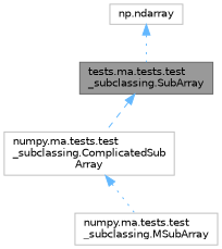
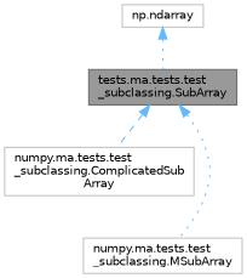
  digraph {
    rankdir=TB
    node [color=grey75 fillcolor=white fontname=Helvetica fontsize=10 shape=box style=filled]
    edge [color=steelblue1 dir=back fontname=Helvetica fontsize=10 labelfontname=Helvetica labelfontsize=10 style=dotted]
    n1 [color=gray40 fillcolor=grey60 fontcolor=black height=0.2 label="tests.ma.tests.test\l_subclassing.SubArray" width=0.4]
    n2 [height=0.2 label="numpy.ma.tests.test\l_subclassing.ComplicatedSub\lArray" width=0.4]
    n3 [height=0.2 label="numpy.ma.tests.test\l_subclassing.MSubArray" width=0.4]
    n4 [height=0.2 label="np.ndarray" width=0.4]
    n1 -> n2 [style=dashed]
-   n2 -> n3
+   n1 -> n3
    n4 -> n1
  }
